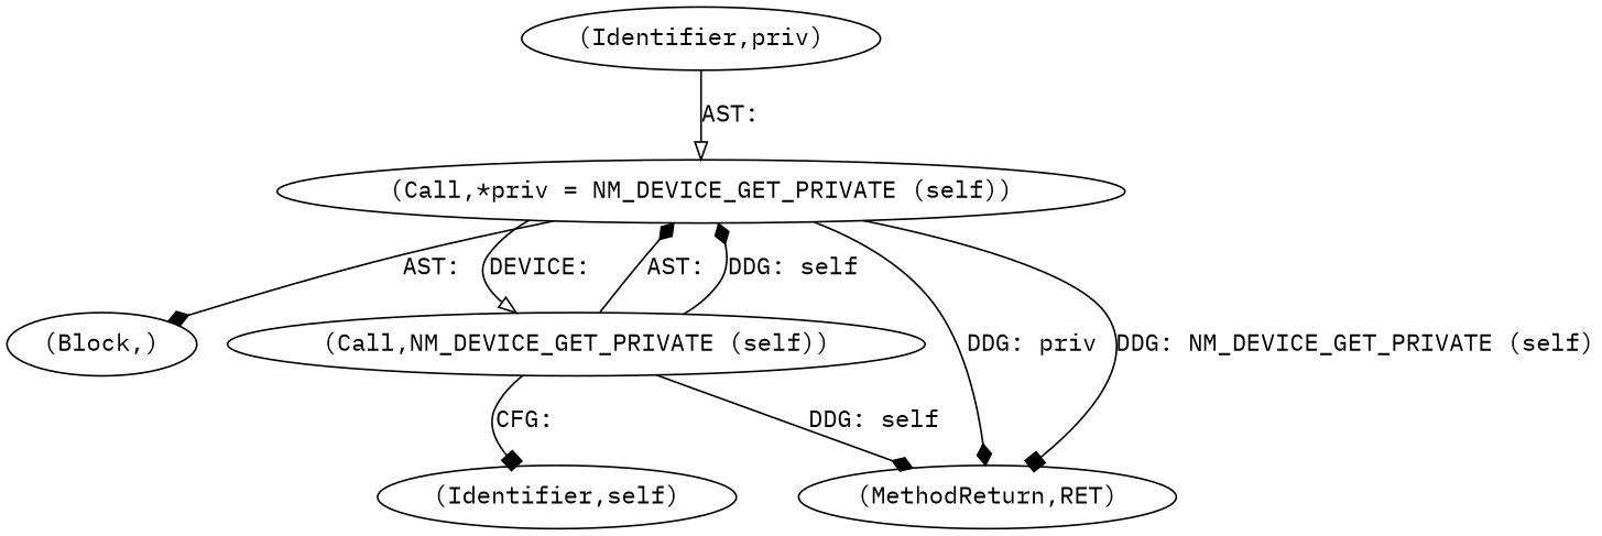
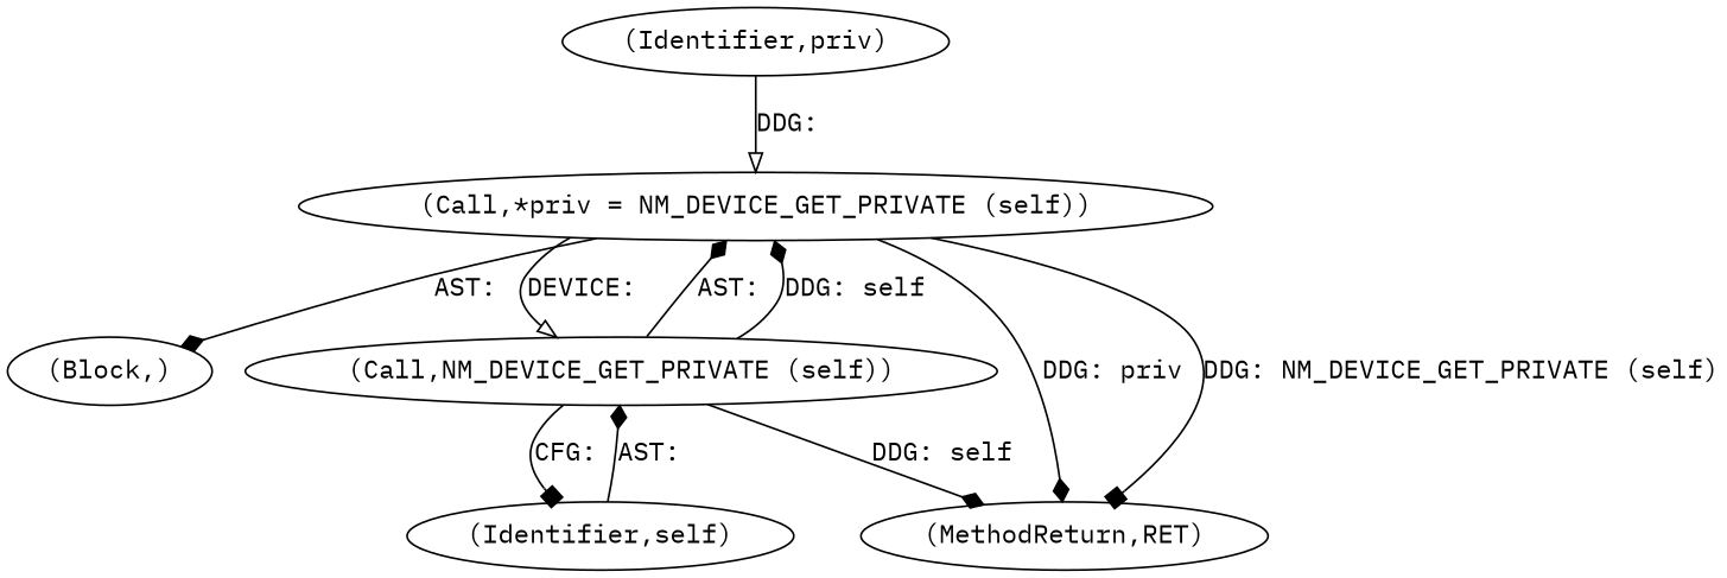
  digraph {
    fontname="IBM Plex Mono"
    node [fontname="IBM Plex Mono"]
    edge [arrowhead=diamond fontname="IBM Plex Mono"]
    n1 [label="(Call,*priv = NM_DEVICE_GET_PRIVATE (self))"]
    n2 [label="(Call,NM_DEVICE_GET_PRIVATE (self))"]
    n3 [label="(Block,)"]
    n4 [label="(MethodReturn,RET)"]
    n5 [label="(Identifier,self)"]
    n6 [label="(Identifier,priv)"]
    n1 -> n2 [arrowhead=onormal label="DEVICE: "]
    n1 -> n3 [label="AST: "]
    n1 -> n4 [label="DDG: priv"]
    n1 -> n4 [arrowhead=box label="DDG: NM_DEVICE_GET_PRIVATE (self)"]
    n2 -> n1 [label="AST: "]
    n2 -> n1 [label="DDG: self"]
    n2 -> n4 [label="DDG: self"]
    n2 -> n5 [arrowhead=box label="CFG: "]
-   n6 -> n1 [arrowhead=onormal label="AST: "]
+   n5 -> n2 [label="AST: "]
+   n6 -> n1 [arrowhead=onormal label="DDG: "]
  }
